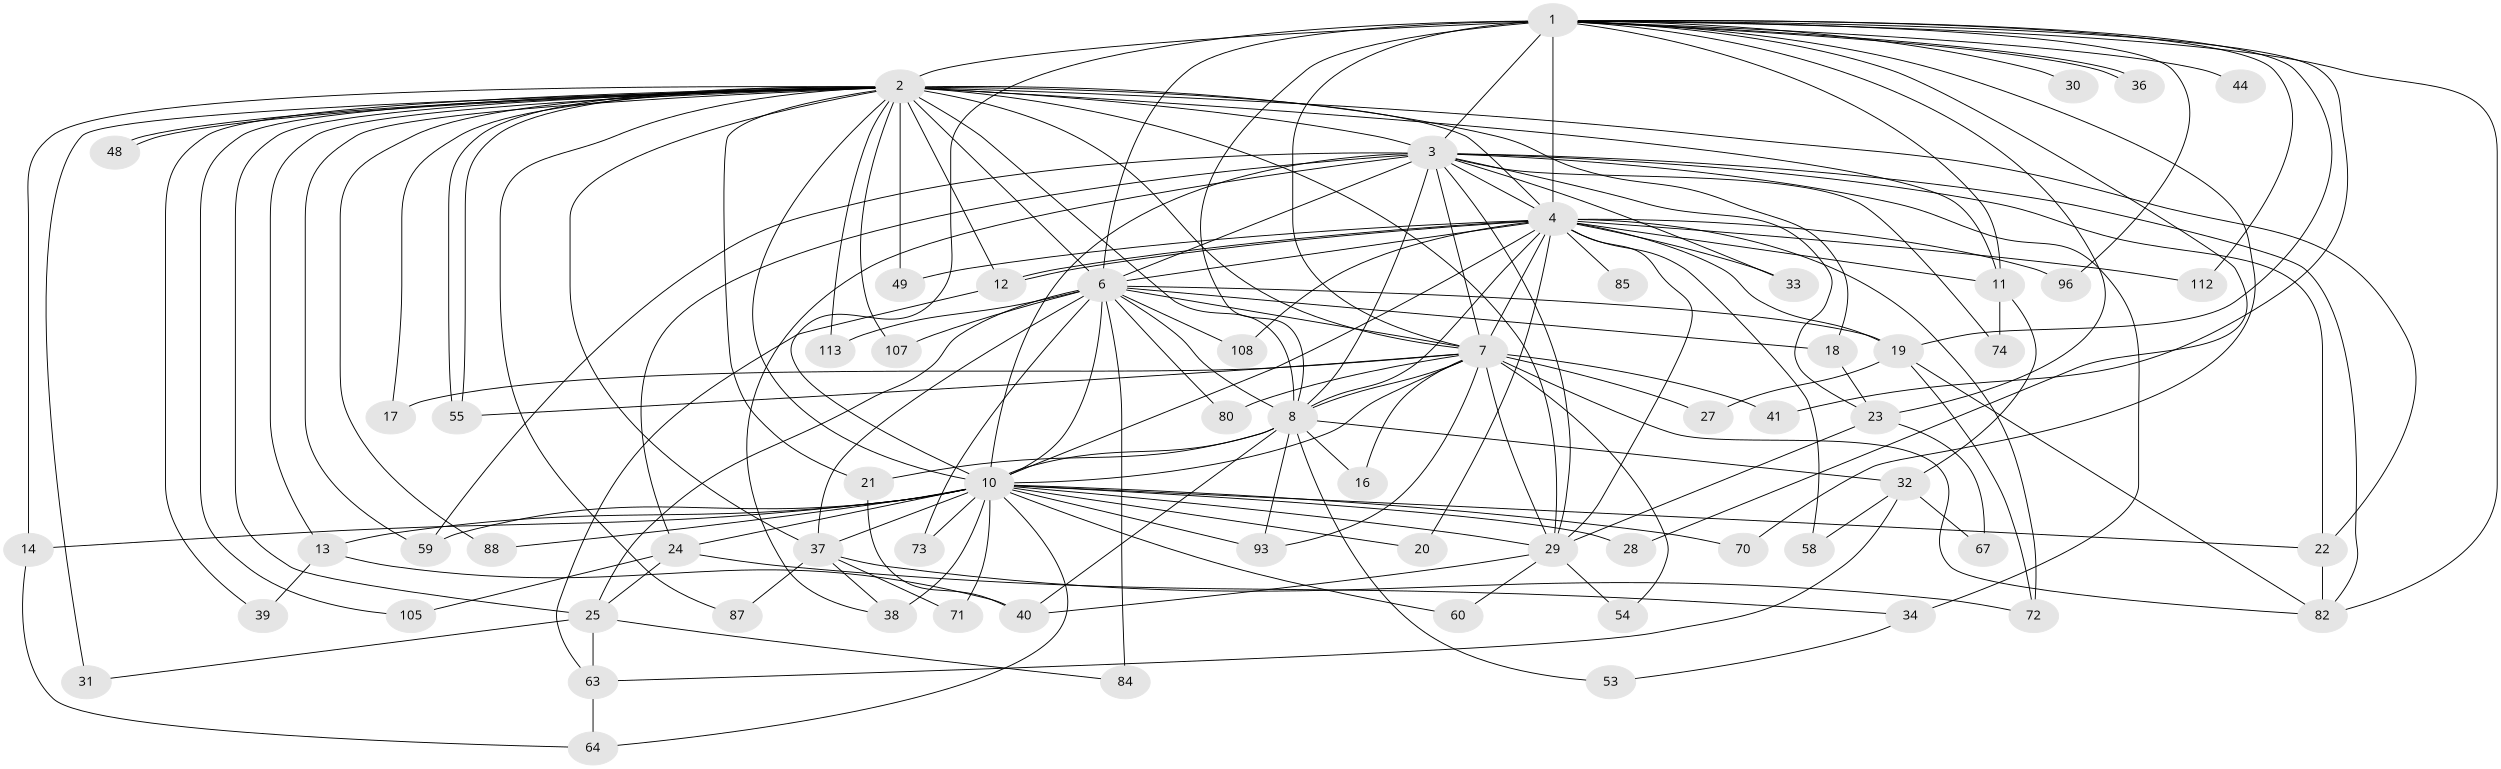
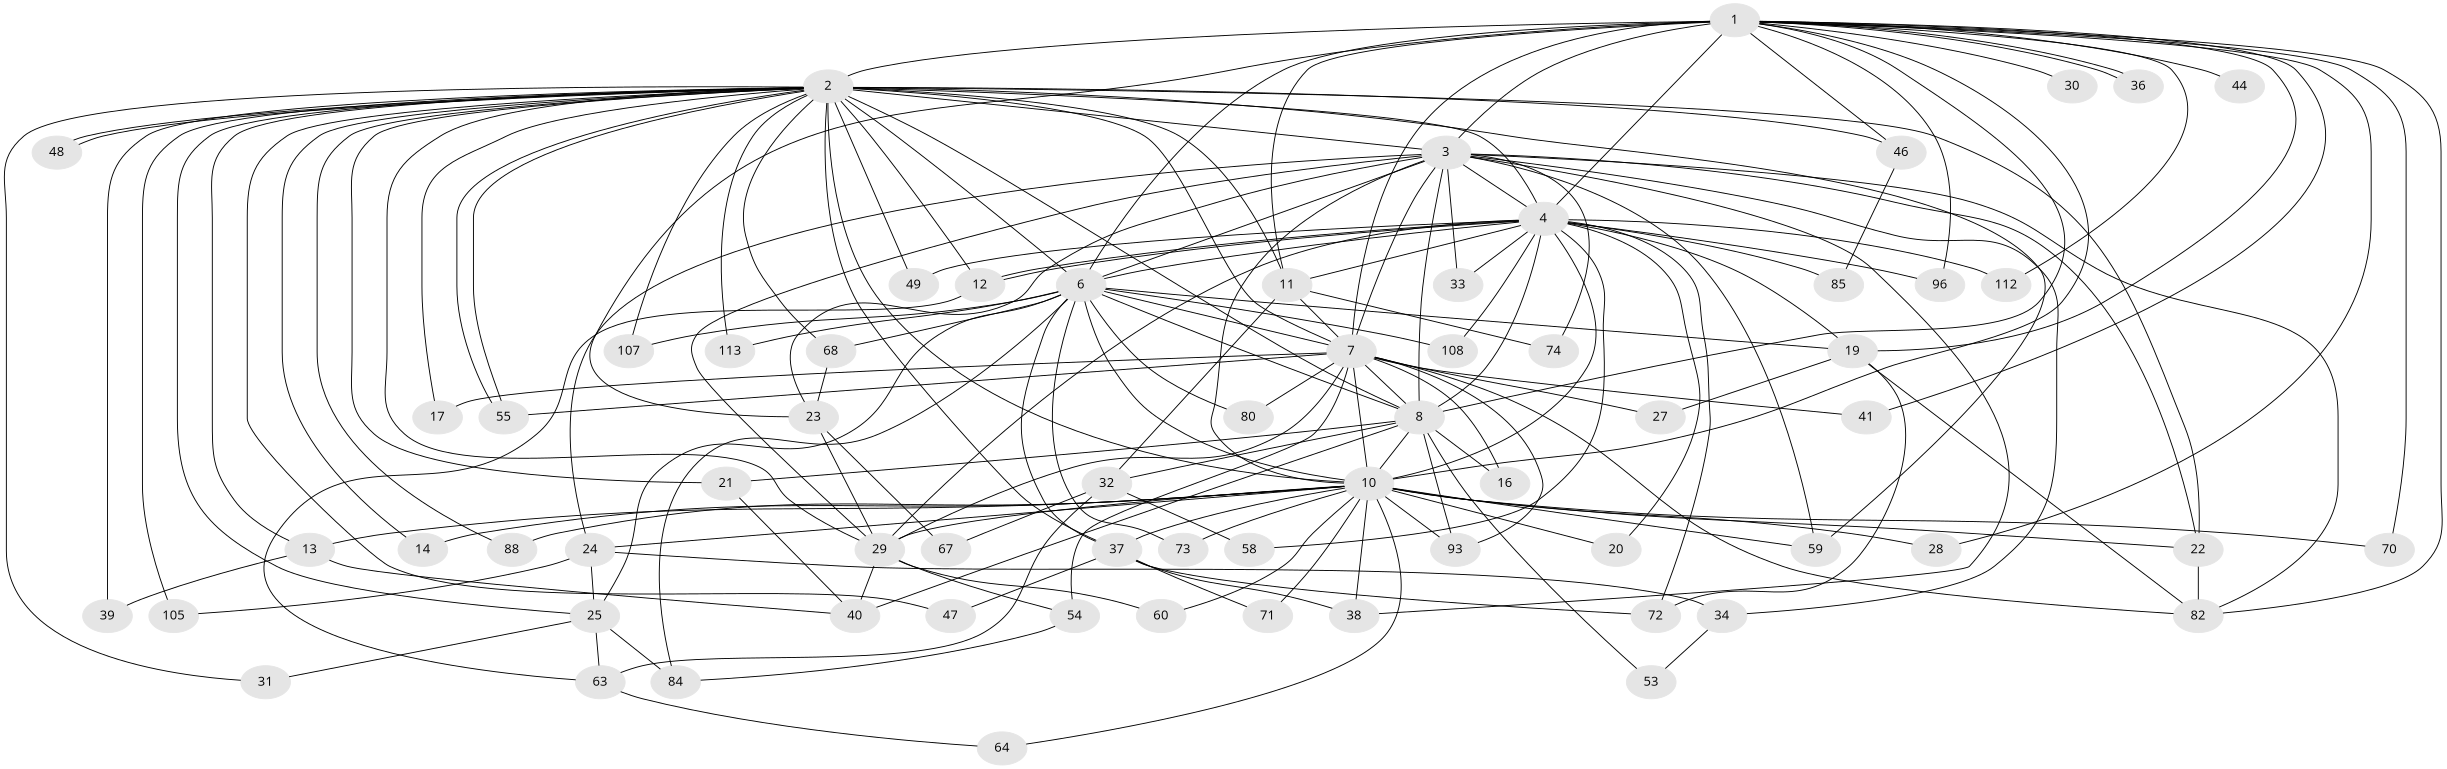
  graph {
    fontname="Open Sans"
    node [color=gray90 fontname="Open Sans" style=filled]
    edge [fontname="Open Sans"]
    1 [super="+9"]
    2 [super="+5"]
    3 [super="+76+35"]
    4 [super="+83"]
    6
    7 [super="+65+42+45"]
    8
    10 [super="+26"]
    11
    19
    23 [super="+79"]
    28
    30
    36
    41
    44
+   46
    70
    82 [super="+97"]
    96
    112
    12
    13
    14
    17
-   18
+   18 [label=68]
    21 [super="+66"]
    22 [super="+92"]
    25 [super="+52"]
    29 [super="+56+50"]
    31
    37 [super="+89"]
    39
-   47 [label=87]
+   47
    48
    49
    55 [super="+104"]
    59 [super="+61"]
    88
    105
    107
    113
    24
    33
    34
    38 [super="+69"]
    74
    20
    58
    72 [super="+78"]
    85
    108
    73
    80
    84 [super="+98"]
    16
    27
    54
    93 [super="+106"]
    32
    40
    53
    60
    64
    71
    67
    63 [super="+94"]
    1 -- 2 [weight=4]
    1 -- 3 [weight=3]
    1 -- 4 [weight=4]
    1 -- 6 [weight=3]
    1 -- 7 [weight=2]
    1 -- 8 [weight=2]
    1 -- 10 [weight=3]
    1 -- 11
    1 -- 19
    1 -- 23
    1 -- 28
    1 -- 30 [weight=2]
    1 -- 36
    1 -- 36
    1 -- 41
    1 -- 44
+   1 -- 46
    1 -- 70
    1 -- 82
    1 -- 96
    1 -- 112
    2 -- 3 [weight=3]
    2 -- 4 [weight=2]
    2 -- 6 [weight=2]
    2 -- 7 [weight=3]
    2 -- 8 [weight=2]
    2 -- 10 [weight=3]
    2 -- 11
+   2 -- 46
    2 -- 12
    2 -- 13
    2 -- 14
    2 -- 17
    2 -- 18
    2 -- 21
    2 -- 22
    2 -- 25
    2 -- 29
    2 -- 31
    2 -- 37
    2 -- 39
    2 -- 47
    2 -- 48
    2 -- 48
    2 -- 49
    2 -- 55
    2 -- 55
    2 -- 59
    2 -- 88
    2 -- 105
    2 -- 107
    2 -- 113
    3 -- 4 [weight=3]
    3 -- 6 [weight=2]
    3 -- 7 [weight=2]
    3 -- 8
    3 -- 10 [weight=2]
    3 -- 23
    3 -- 82
    3 -- 22
    3 -- 29
    3 -- 59
    3 -- 24
    3 -- 33
    3 -- 34
    3 -- 38
    3 -- 74
    4 -- 6
-   4 -- 7 [weight=2]
+   11 -- 7 [weight=2]
    4 -- 8
    4 -- 10 [weight=2]
    4 -- 11
    4 -- 19
    4 -- 96
    4 -- 112
    4 -- 12
    4 -- 12
    4 -- 29
    4 -- 49
    4 -- 33
    4 -- 20
    4 -- 58
    4 -- 72
    4 -- 85
    4 -- 108
    6 -- 7 [weight=2]
    6 -- 8
    6 -- 10
    6 -- 19
    6 -- 18
    6 -- 25
    6 -- 37
    6 -- 107
    6 -- 113
    6 -- 108
    6 -- 73
    6 -- 80
    6 -- 84
    7 -- 8
    7 -- 10 [weight=2]
    7 -- 41 [weight=2]
    7 -- 82
    7 -- 17
    7 -- 29
    7 -- 55
    7 -- 80
    7 -- 16
    7 -- 27
    7 -- 54
    7 -- 93
    8 -- 10
    8 -- 21
    8 -- 16
    8 -- 93
    8 -- 32
    8 -- 40
    8 -- 53
    10 -- 28
    10 -- 70
    10 -- 13
    10 -- 14
    10 -- 22
    10 -- 29
    10 -- 37
    10 -- 59
    10 -- 88
    10 -- 24
    10 -- 38 [weight=3]
    10 -- 20
    10 -- 73
    10 -- 93
    10 -- 60
    10 -- 64
    10 -- 71
    11 -- 74
    11 -- 32
    19 -- 82
    19 -- 72
    19 -- 27
    23 -- 29
    23 -- 67
+   46 -- 85
    12 -- 63
    13 -- 39
    13 -- 40
-   14 -- 64
    18 -- 23
    21 -- 40
    22 -- 82
    25 -- 31
    25 -- 84
    25 -- 63
    29 -- 54
    29 -- 40
    29 -- 60
    37 -- 47
    37 -- 38
    37 -- 72
    37 -- 71
    24 -- 25
    24 -- 105
    24 -- 34
    34 -- 53
+   54 -- 84
    32 -- 58
    32 -- 67
    32 -- 63
    63 -- 64
  }
